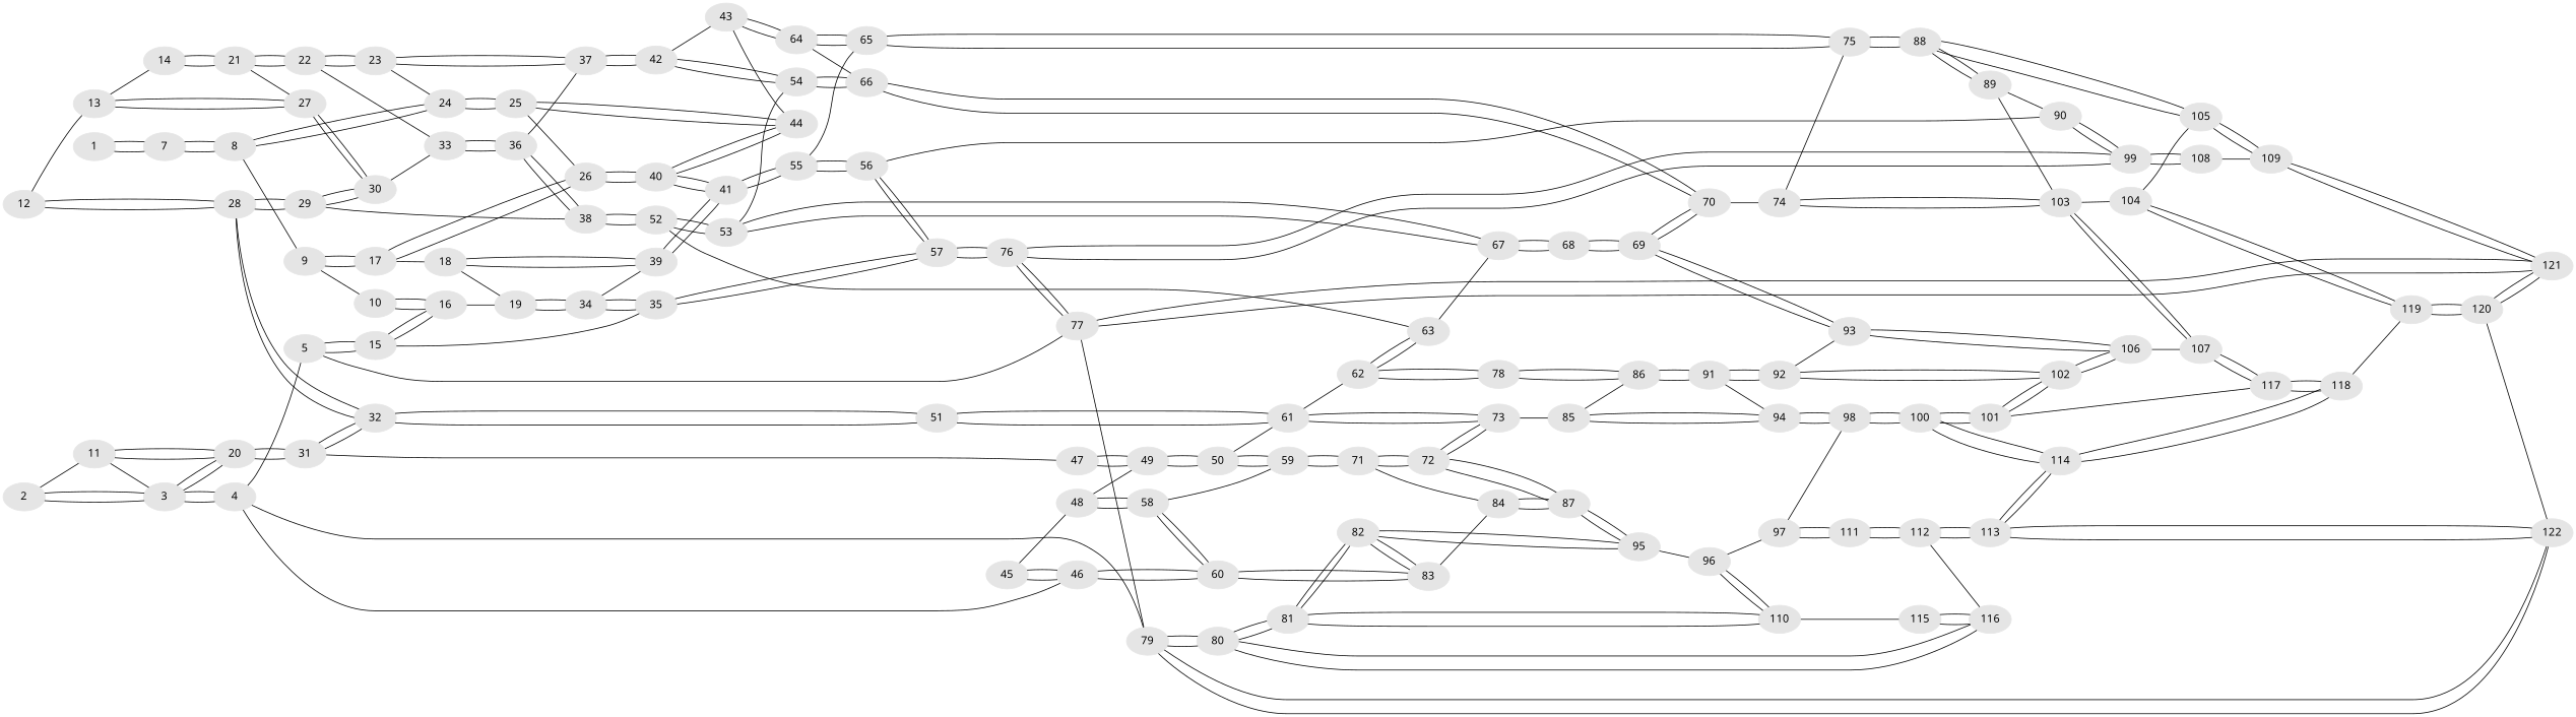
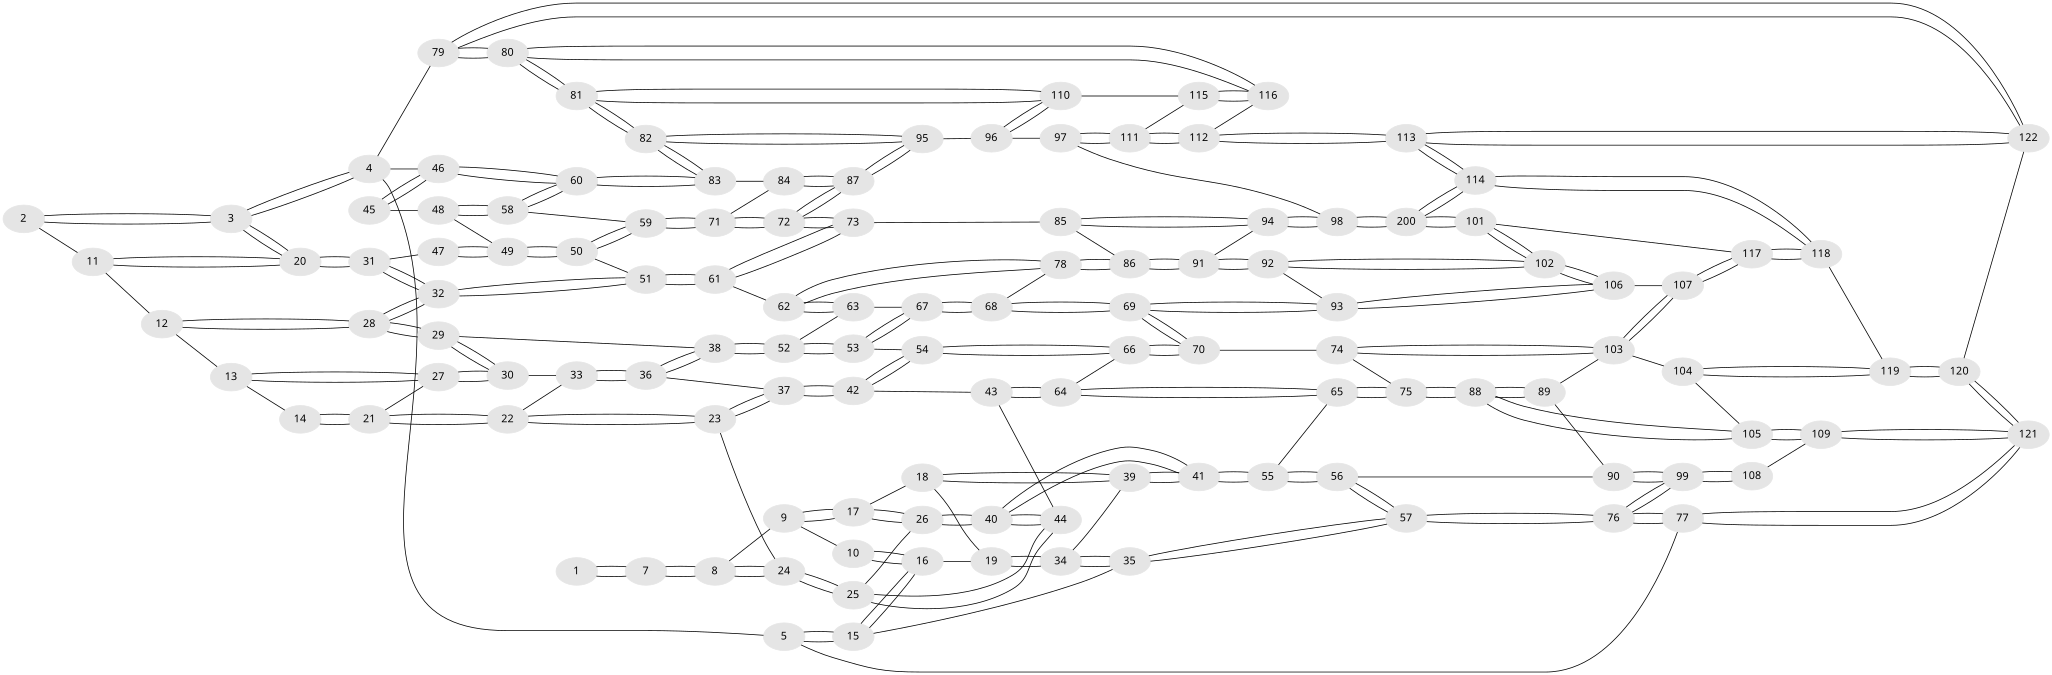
  graph {
    fontname="Noto Sans"
    rankdir=LR
    node [color=gray90 fontname="Noto Sans" style=filled]
    edge [fontname="Noto Sans"]
    1
    7
    2
    3
    11
    8
    4
    20
    12
    5
    46
    79
    31
    15
    77
    60
    80
    122
    16
    35
    121
    10
    9
    24
    14
    21
    17
    25
    18
    26
    19
    13
    28
    27
    29
    32
    30
    22
    57
    34
    39
    40
    41
    47
    23
    33
    37
    36
    42
    44
    38
    51
    52
    49
    61
    76
    43
    54
    53
    63
    55
    56
    65
    64
    66
    45
    48
    58
    83
    50
    59
    71
    62
    73
    67
    68
    70
    90
    75
    99
    72
    84
    78
    85
    86
    88
    74
    69
    93
    106
    103
    87
    95
    94
    104
    107
    89
    105
    108
    91
    81
    116
    82
    110
    115
    96
    98
    92
    109
    102
-   100
+   100 [label=200]
    97
    111
    112
    101
    114
    117
    118
    119
    120
    113
    1 -- 7
    1 -- 7
    7 -- 8
    7 -- 8
    2 -- 3
    2 -- 3
    2 -- 11
    3 -- 4
    3 -- 4
    3 -- 20
    3 -- 20
    11 -- 20
    11 -- 20
-   11 -- 3
+   11 -- 12
    8 -- 9
    8 -- 24
    8 -- 24
    4 -- 5
    4 -- 46
    4 -- 79
    20 -- 31
    20 -- 31
    12 -- 13
    12 -- 28
    12 -- 28
    5 -- 15
    5 -- 15
    5 -- 77
    46 -- 60
    46 -- 60
    79 -- 80
    79 -- 80
    79 -- 122
    79 -- 122
    31 -- 32
    31 -- 32
    31 -- 47
    15 -- 16
    15 -- 16
    15 -- 35
-   77 -- 79
    77 -- 121
    77 -- 121
    60 -- 83
    60 -- 83
    80 -- 81
    80 -- 81
    80 -- 116
    80 -- 116
    16 -- 19
    35 -- 57
    35 -- 57
    10 -- 16
    10 -- 16
    9 -- 10
    9 -- 17
    9 -- 17
    24 -- 25
    24 -- 25
    14 -- 21
    14 -- 21
    21 -- 27
    21 -- 22
    21 -- 22
    17 -- 18
    17 -- 26
    17 -- 26
    25 -- 26
    25 -- 44
    25 -- 44
    18 -- 19
    18 -- 39
    18 -- 39
    26 -- 40
    26 -- 40
    19 -- 34
    19 -- 34
    13 -- 14
    13 -- 27
    13 -- 27
    28 -- 29
    28 -- 29
    28 -- 32
    28 -- 32
    27 -- 30
    27 -- 30
    29 -- 30
    29 -- 30
    29 -- 38
    32 -- 51
    32 -- 51
    30 -- 33
    22 -- 23
    22 -- 23
    22 -- 33
    57 -- 76
    57 -- 76
    34 -- 35
    34 -- 35
    34 -- 39
    39 -- 41
    39 -- 41
    40 -- 41
    40 -- 41
    40 -- 44
    40 -- 44
    41 -- 55
    41 -- 55
    47 -- 49
    47 -- 49
    23 -- 24
    23 -- 37
    23 -- 37
    33 -- 36
    33 -- 36
    37 -- 42
    37 -- 42
    36 -- 37
    36 -- 38
    36 -- 38
    42 -- 43
    42 -- 54
    42 -- 54
    38 -- 52
    38 -- 52
    51 -- 61
    51 -- 61
    52 -- 53
    52 -- 53
    52 -- 63
    49 -- 50
    49 -- 50
    61 -- 62
    61 -- 73
    61 -- 73
    76 -- 77
    76 -- 77
    76 -- 99
    76 -- 99
    43 -- 44
    43 -- 64
    43 -- 64
    54 -- 66
    54 -- 66
    53 -- 54
    53 -- 67
    53 -- 67
    63 -- 67
    55 -- 56
    55 -- 56
    55 -- 65
    56 -- 57
    56 -- 57
    56 -- 90
    65 -- 75
    65 -- 75
    64 -- 65
    64 -- 65
    64 -- 66
    66 -- 70
    66 -- 70
    45 -- 46
    45 -- 46
    45 -- 48
    48 -- 49
    48 -- 58
    48 -- 58
    58 -- 60
    58 -- 60
    58 -- 59
    83 -- 84
-   50 -- 61
+   50 -- 51
    50 -- 59
    50 -- 59
    59 -- 71
    59 -- 71
    71 -- 72
    71 -- 72
    71 -- 84
    62 -- 63
    62 -- 63
    62 -- 78
    62 -- 78
    73 -- 85
    67 -- 68
    67 -- 68
+   68 -- 78
    68 -- 69
    68 -- 69
    70 -- 74
    90 -- 99
    90 -- 99
    75 -- 88
    75 -- 88
    99 -- 108
    99 -- 108
    72 -- 73
    72 -- 73
    72 -- 87
    72 -- 87
    84 -- 87
    84 -- 87
    78 -- 86
    78 -- 86
    85 -- 86
    85 -- 94
    85 -- 94
    86 -- 91
    86 -- 91
    88 -- 89
    88 -- 89
    88 -- 105
    88 -- 105
    74 -- 75
    74 -- 103
    74 -- 103
    69 -- 70
    69 -- 70
    69 -- 93
    69 -- 93
    93 -- 106
    93 -- 106
    106 -- 107
    103 -- 104
    103 -- 107
    103 -- 107
    87 -- 95
    87 -- 95
    95 -- 96
    94 -- 98
    94 -- 98
    104 -- 105
    104 -- 119
    104 -- 119
    107 -- 117
    107 -- 117
    89 -- 90
    89 -- 103
    105 -- 109
    105 -- 109
    108 -- 109
    91 -- 94
    91 -- 92
    91 -- 92
    81 -- 82
    81 -- 82
    81 -- 110
    81 -- 110
    82 -- 83
    82 -- 83
    82 -- 95
    82 -- 95
    110 -- 115
    115 -- 116
    115 -- 116
    96 -- 110
    96 -- 110
    96 -- 97
    98 -- 100
    98 -- 100
    92 -- 93
    92 -- 102
    92 -- 102
    109 -- 121
    109 -- 121
    102 -- 106
    102 -- 106
    100 -- 101
    100 -- 101
    100 -- 114
    100 -- 114
    97 -- 98
    97 -- 111
    97 -- 111
+   111 -- 115
    111 -- 112
    111 -- 112
    112 -- 116
    112 -- 113
    112 -- 113
    101 -- 102
    101 -- 102
    101 -- 117
    114 -- 118
    114 -- 118
    117 -- 118
    117 -- 118
    118 -- 119
    119 -- 120
    119 -- 120
    120 -- 122
    120 -- 121
    120 -- 121
    113 -- 122
    113 -- 122
    113 -- 114
    113 -- 114
  }
